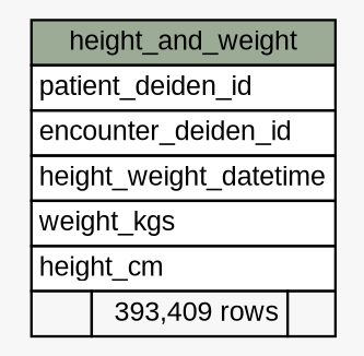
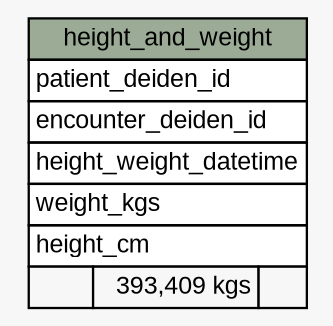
  digraph {
    bgcolor="#f7f7f7"
    fontname="Liberation Sans"
    fontsize=11
    nodesep=0.18
    rankdir=RL
    ranksep=0.46
-   n1 [fontname="Liberation Sans" fontsize=11 label=<     <TABLE BORDER="0" CELLBORDER="1" CELLSPACING="0" BGCOLOR="#ffffff">       <TR><TD COLSPAN="3" BGCOLOR="#9bab96" ALIGN="CENTER">height_and_weight</TD></TR>       <TR><TD PORT="patient_deiden_id" COLSPAN="3" ALIGN="LEFT">patient_deiden_id</TD></TR>       <TR><TD PORT="encounter_deiden_id" COLSPAN="3" ALIGN="LEFT">encounter_deiden_id</TD></TR>       <TR><TD PORT="height_weight_datetime" COLSPAN="3" ALIGN="LEFT">height_weight_datetime</TD></TR>       <TR><TD PORT="weight_kgs" COLSPAN="3" ALIGN="LEFT">weight_kgs</TD></TR>       <TR><TD PORT="height_cm" COLSPAN="3" ALIGN="LEFT">height_cm</TD></TR>       <TR><TD ALIGN="LEFT" BGCOLOR="#f7f7f7">  </TD><TD ALIGN="RIGHT" BGCOLOR="#f7f7f7">393,409 rows</TD><TD ALIGN="RIGHT" BGCOLOR="#f7f7f7">  </TD></TR>     </TABLE>> shape=plaintext]
+   n1 [fontname="Liberation Sans" fontsize=11 label=<     <TABLE BORDER="0" CELLBORDER="1" CELLSPACING="0" BGCOLOR="#ffffff">       <TR><TD COLSPAN="3" BGCOLOR="#9bab96" ALIGN="CENTER">height_and_weight</TD></TR>       <TR><TD PORT="patient_deiden_id" COLSPAN="3" ALIGN="LEFT">patient_deiden_id</TD></TR>       <TR><TD PORT="encounter_deiden_id" COLSPAN="3" ALIGN="LEFT">encounter_deiden_id</TD></TR>       <TR><TD PORT="height_weight_datetime" COLSPAN="3" ALIGN="LEFT">height_weight_datetime</TD></TR>       <TR><TD PORT="weight_kgs" COLSPAN="3" ALIGN="LEFT">weight_kgs</TD></TR>       <TR><TD PORT="height_cm" COLSPAN="3" ALIGN="LEFT">height_cm</TD></TR>       <TR><TD ALIGN="LEFT" BGCOLOR="#f7f7f7">  </TD><TD ALIGN="RIGHT" BGCOLOR="#f7f7f7">393,409 kgs</TD><TD ALIGN="RIGHT" BGCOLOR="#f7f7f7">  </TD></TR>     </TABLE>> shape=plaintext]
  }
